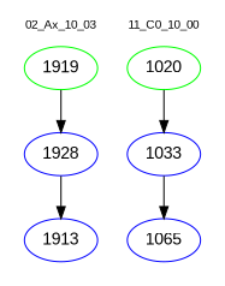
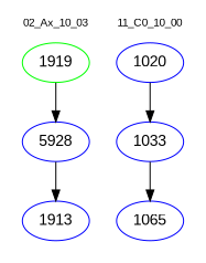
  digraph {
    fontname="Liberation Sans"
    node [color=blue fontname="Liberation Sans"]
    edge [color=black fontname="Liberation Sans"]
    n1 [color=green label=1919]
-   n2 [label=1928]
+   n2 [label=5928]
    n3 [label=1913]
-   n4 [color=green label=1020]
+   n4 [label=1020]
    n5 [label=1033]
    n6 [label=1065]
    subgraph cluster_1 {
      color=white
      fontsize=10
      label="02_Ax_10_03"
      n1
      n2
      n3
    }
    subgraph cluster_2 {
      color=white
      fontsize=10
      label="11_C0_10_00"
      n4
      n5
      n6
    }
    n1 -> n2
    n2 -> n3
    n4 -> n5
    n5 -> n6
  }
